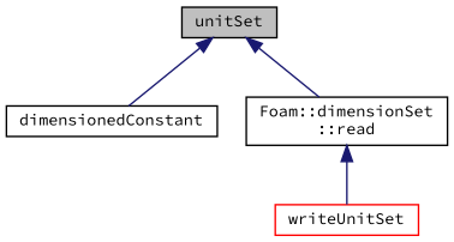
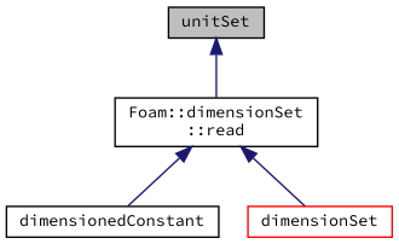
  digraph {
    fontname="Source Code Pro"
    rankdir=TB
    node [color=black fontname="Source Code Pro" fontsize=10 shape=record]
    edge [color=midnightblue dir=back fontname="Source Code Pro" fontsize=10 labelfontname=FreeSans labelfontsize=10 style=solid]
    n1 [fillcolor=grey75 fontcolor=black height=0.2 label=unitSet style=filled width=0.4]
    n2 [height=0.2 label=dimensionedConstant width=0.4]
    n3 [height=0.2 label="Foam::dimensionSet\l::read" width=0.4]
-   n4 [color=red height=0.2 label=writeUnitSet width=0.4]
-   n1 -> n2
+   n4 [color=red height=0.2 label=dimensionSet width=0.4]
+   n3 -> n2
    n1 -> n3
    n3 -> n4
  }
